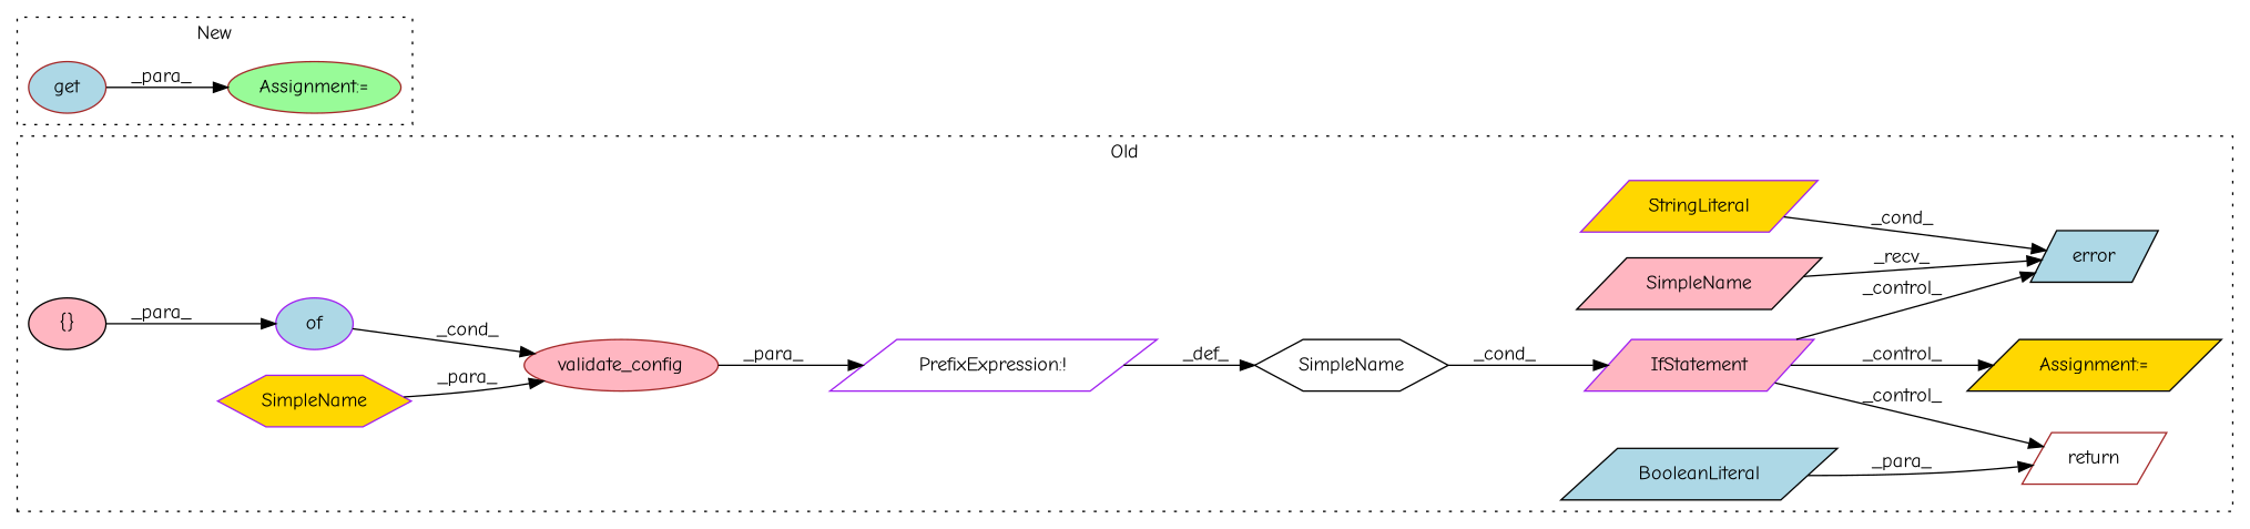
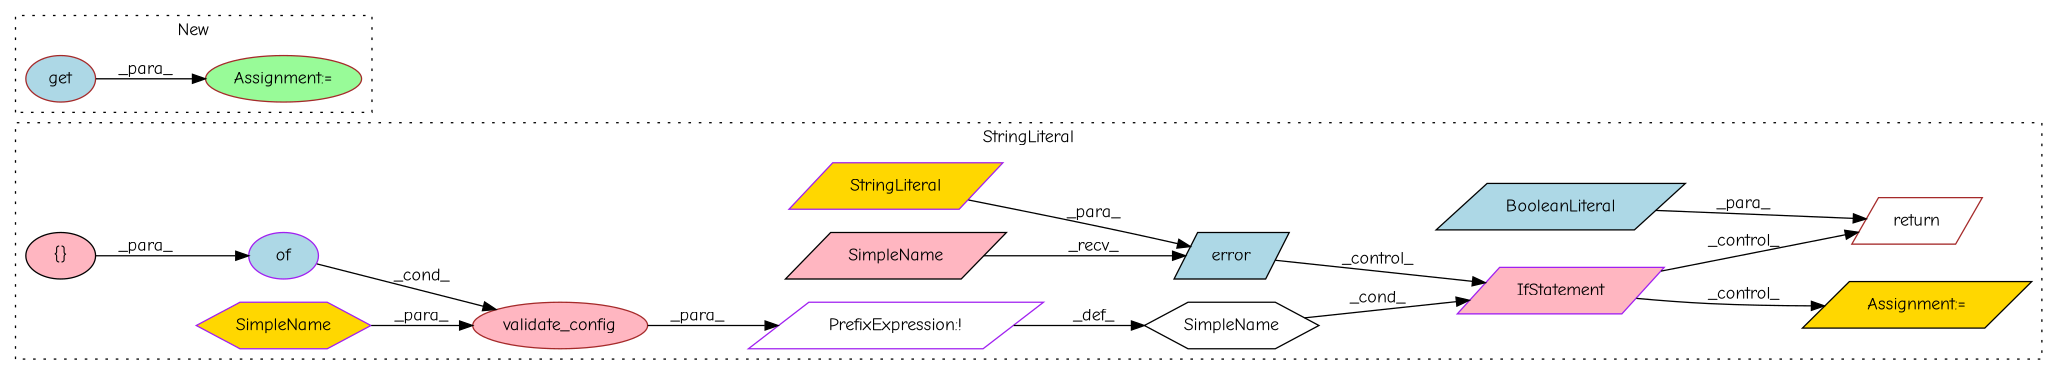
  digraph {
    fontname="Comic Neue"
    rankdir=LR
    node [a=32 color=black fillcolor=lightpink fontname="Comic Neue" l=1 shape=parallelogram style=filled]
    edge [fontname="Comic Neue"]
    n1 [color=brown l="16,1" label=validate_config s="1952,2022" shape=ellipse]
    n2 [a=25 color=purple l="4,2" label=IfStatement s="1947,2023"]
    n3 [a=38 color=purple fillcolor=white label="PrefixExpression:!" s=1951]
    n4 [color=purple fillcolor=lightblue l="3,1" label=of s="1979,2013" shape=ellipse]
    n5 [a=4 l="1,1" label="{}" s="1998,2012" shape=ellipse]
    n6 [a=42 fillcolor=white label=SimpleName shape=hexagon l=""]
    n7 [a=41 color=brown fillcolor=white l=7 label=return s=2315]
    n8 [a=9 fillcolor=lightblue l=5 label=BooleanLiteral s=2322]
    n9 [a=7 fillcolor=gold label="Assignment:=" s=2418]
    n10 [fillcolor=lightblue l="6,1" label=error s="2233,2306"]
    n11 [a=45 color=purple fillcolor=gold l=48 label=StringLiteral s=2239]
    n12 [a=42 l=7 label=SimpleName s=2225]
    n13 [a=42 color=purple fillcolor=gold l=7 label=SimpleName s=2015 shape=hexagon]
    n14 [color=brown fillcolor=lightblue l="4,1" label=get s="3240,3256" shape=ellipse]
    n15 [a=7 color=brown fillcolor=palegreen label="Assignment:=" s=3224 shape=ellipse]
    subgraph cluster_1 {
-     label=Old
+     label=StringLiteral
      style=dotted
      n1
      n2
      n3
      n4
      n5
      n6
      n7
      n8
      n9
      n10
      n11
      n12
      n13
    }
    subgraph cluster_2 {
      label=New
      style=dotted
      n14
      n15
    }
    n1 -> n3 [label=_para_]
    n2 -> n7 [label=_control_]
    n2 -> n9 [label=_control_]
-   n2 -> n10 [label=_control_]
+   n10 -> n2 [label=_control_]
    n3 -> n6 [label=_def_]
    n4 -> n1 [label=_cond_]
    n5 -> n4 [label=_para_]
    n6 -> n2 [label=_cond_]
    n8 -> n7 [label=_para_]
-   n11 -> n10 [label=_cond_]
+   n11 -> n10 [label=_para_]
    n12 -> n10 [label=_recv_]
    n13 -> n1 [label=_para_]
    n14 -> n15 [label=_para_]
  }
